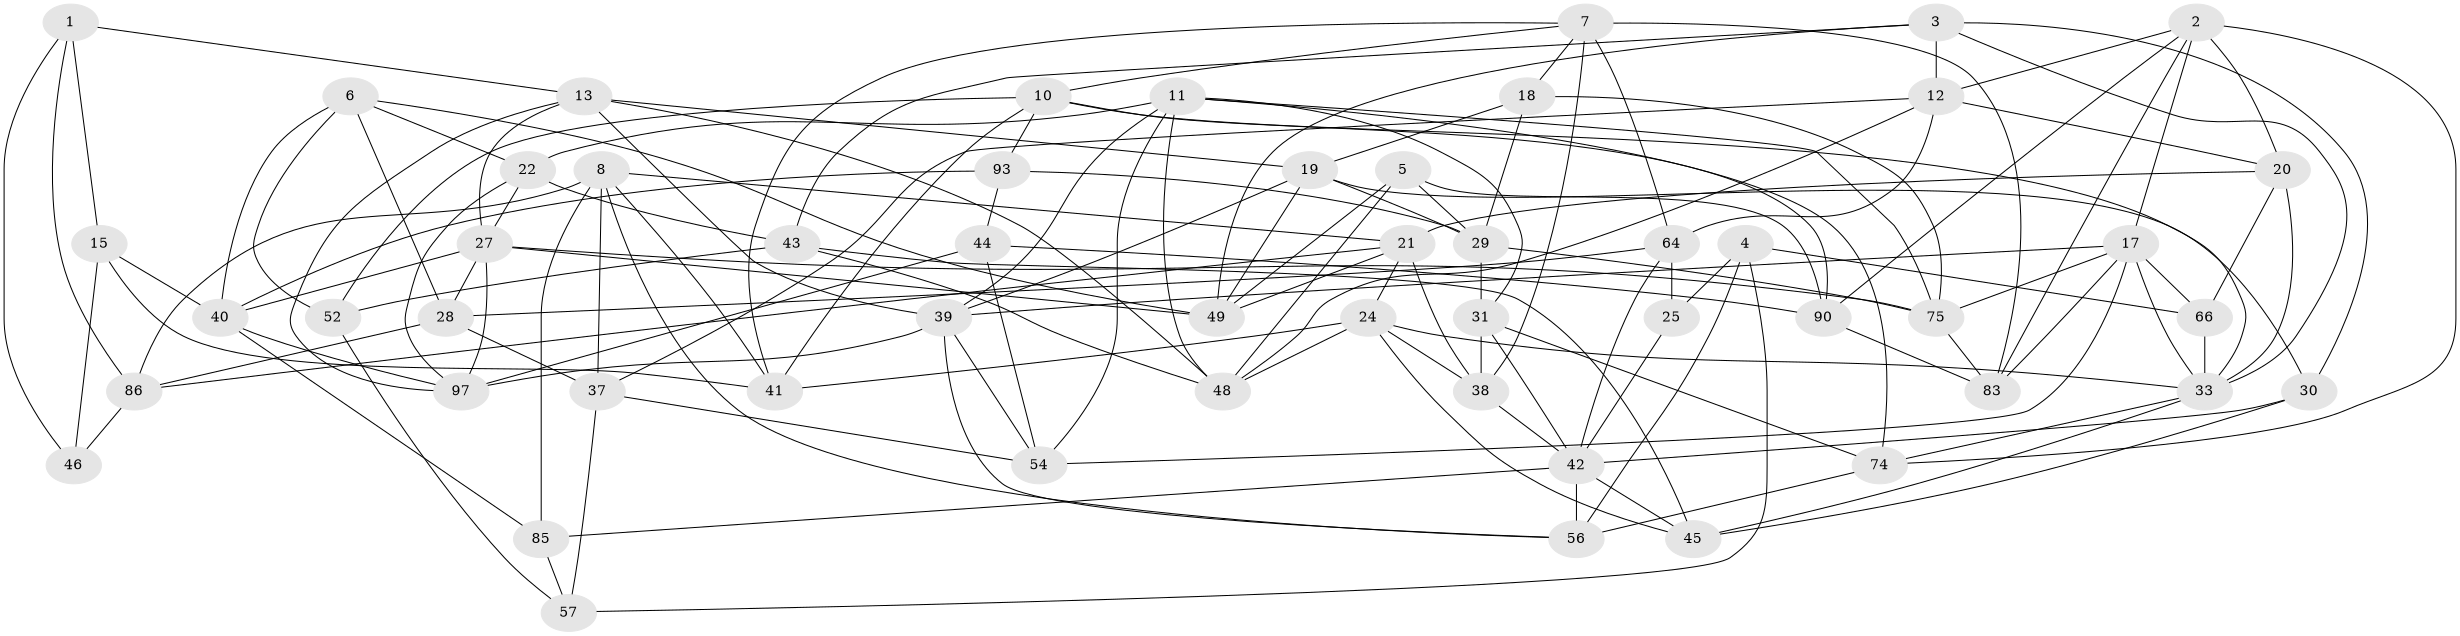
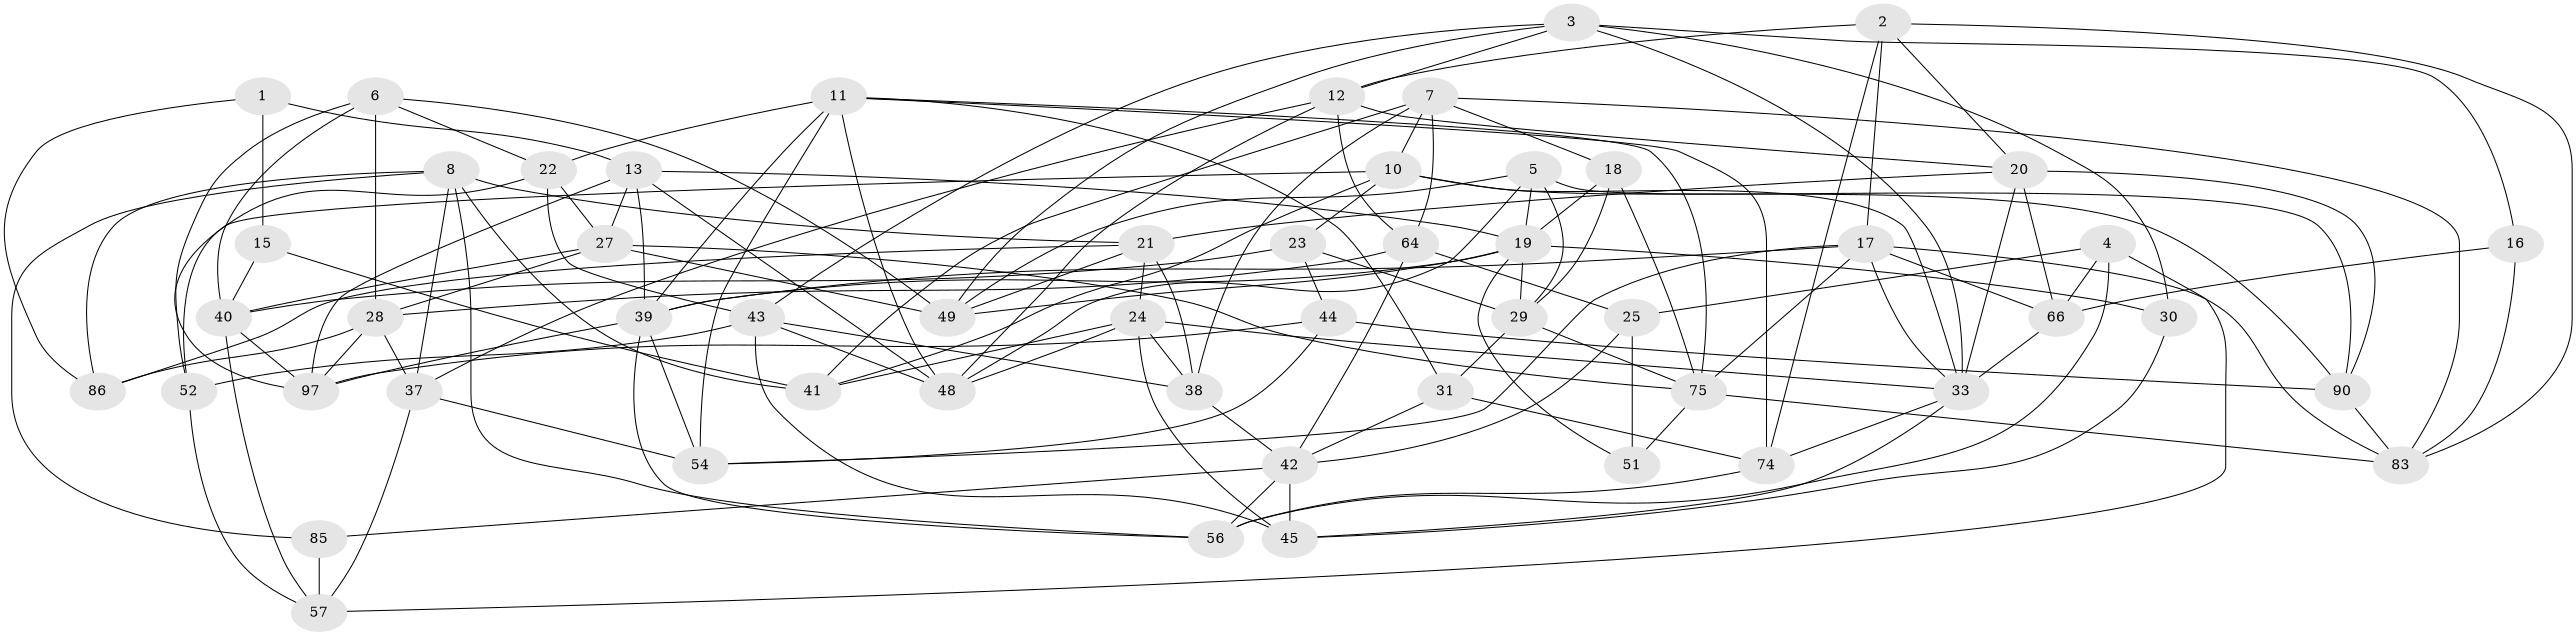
  graph {
    node [color=gray90 style=filled]
    edge [weight=1.0]
    1
    13
    15
    n4 [label=86]
-   46
    19
    48
    27
    39
    n10 [label=97]
    40
    41
    2
    12
    20
    n16 [label=74]
    n17 [label=90]
    n18 [label=83]
    17
    n20 [label=64]
    37
    33
    n23 [label=66]
    21
    56
    44
    54
    3
+   16
    30
    43
    49
    42
    45
    52
    4
    25
    57
+   51
    5
    29
    31
    n43 [label=75]
    6
    22
    28
    n47 [label=85]
    7
    10
    18
    38
-   23 [label=93]
+   23
    8
    24
    11
    1 -- 13
    1 -- 15
    1 -- n4
-   1 -- 46
    13 -- 19
    13 -- 48
    13 -- 27
    13 -- 39
    13 -- n10
-   15 -- 46
    15 -- 40
    15 -- 41
-   n4 -- 46 [weight=2.0]
    19 -- 39
    19 -- 30
    19 -- 49
+   19 -- 51
    19 -- 29
    27 -- 40
    27 -- 49
    27 -- n43
    27 -- 28
    39 -- n10
    39 -- 56
    39 -- 54
    40 -- n10
-   40 -- n47
+   40 -- 57
    2 -- 12
    2 -- 20
    2 -- n16
-   2 -- n17
+   20 -- n17
    2 -- n18
    2 -- 17
    12 -- 48
    12 -- 20
    12 -- n20
    12 -- 37
    20 -- 33
    20 -- n23
    20 -- 21
    n16 -- 56
    n17 -- n18
    17 -- 39
    17 -- n18
    17 -- 33
    17 -- n23
    17 -- 54
    17 -- n43
    n20 -- 42
    n20 -- 25 [weight=2.0]
    n20 -- 28
    37 -- 54
    37 -- 57
    33 -- n16
    33 -- 45
    n23 -- 33 [weight=2.0]
    21 -- n4
    21 -- 49
    21 -- 38
    21 -- 24
    44 -- n10
    44 -- n17
    44 -- 54
    3 -- 12
    3 -- 33
+   3 -- 16
    3 -- 30
    3 -- 43
    3 -- 49
-   30 -- 42
+   16 -- n18
+   16 -- n23
    30 -- 45
    43 -- 48
    43 -- 45 [weight=2.0]
    43 -- 52
    42 -- 56
    42 -- 45
    42 -- n47
    52 -- 57
    4 -- n23
    4 -- 56
    4 -- 25
    4 -- 57
    25 -- 42
+   25 -- 51 [weight=2.0]
+   5 -- 19
    5 -- 48
    5 -- n17 [weight=2.0]
    5 -- 49
    5 -- 29
    29 -- 31
    29 -- n43
    31 -- n16
    31 -- 42
-   31 -- 38 [weight=2.0]
+   43 -- 38 [weight=2.0]
    n43 -- n18
+   n43 -- 51
    6 -- 40
    6 -- 49
    6 -- 52
    6 -- 22
    6 -- 28
    22 -- 27
    22 -- n10
    22 -- 43
    28 -- n4
-   27 -- n10
+   28 -- n10
    28 -- 37
    n47 -- 57
    7 -- 41
    7 -- n18
    7 -- n20
    7 -- 10
    7 -- 18
    7 -- 38
    10 -- 41
    10 -- n17
    10 -- 33
    10 -- 52
    10 -- 23
    18 -- 19
    18 -- 29
    18 -- n43
    38 -- 42
    23 -- 40
    23 -- 44
    23 -- 29
    8 -- n4
    8 -- 41
    8 -- 37
    8 -- 21
    8 -- 56
    8 -- n47
    24 -- 48
    24 -- 41
    24 -- 33
    24 -- 45
    24 -- 38
    11 -- 48
    11 -- 39
    11 -- n16
    11 -- 54
    11 -- 31
    11 -- n43 [weight=2.0]
    11 -- 22
  }
